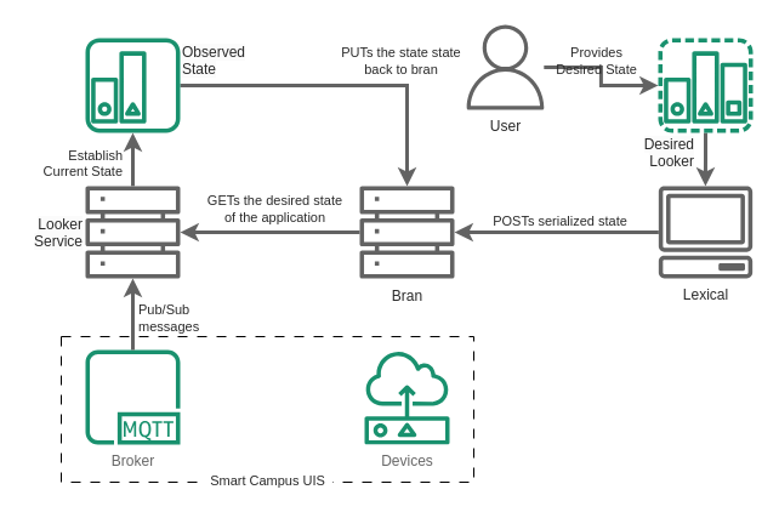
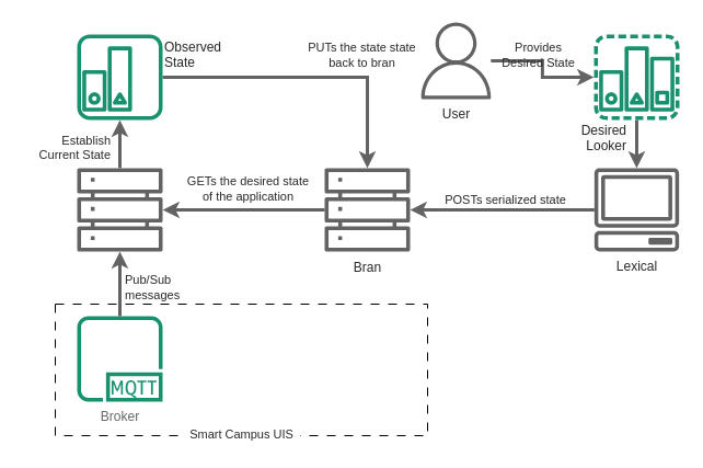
  <mxCell id="0" />
  <mxCell id="1" parent="0" />
  <mxCell id="2" value="" style="rounded=0;whiteSpace=wrap;html=1;fontFamily=Helvetica;fontSize=11;fontColor=#292929;fillColor=none;dashed=1;dashPattern=8 8;spacing=0;spacingTop=-2;" parent="1" vertex="1"><mxGeometry x="50" y="277" width="340" height="120" as="geometry" /></mxCell>
  <mxCell id="3" value="Broker" style="sketch=0;outlineConnect=0;fontColor=#666666;gradientColor=none;fillColor=#19916E;strokeColor=none;dashed=0;verticalLabelPosition=bottom;verticalAlign=top;align=center;html=1;fontSize=12;fontStyle=0;aspect=fixed;pointerEvents=1;shape=mxgraph.aws4.mqtt_protocol;" parent="1" vertex="1"><mxGeometry x="70" y="288" width="78" height="78" as="geometry" /></mxCell>
- <mxCell id="4" value="Devices" style="sketch=0;outlineConnect=0;fontColor=#666666;gradientColor=none;fillColor=#19916E;strokeColor=none;dashed=0;verticalLabelPosition=bottom;verticalAlign=top;align=center;html=1;fontSize=12;fontStyle=0;aspect=fixed;pointerEvents=1;shape=mxgraph.aws4.sensor;labelBackgroundColor=none;shadow=0;" parent="1" vertex="1"><mxGeometry x="300" y="288" width="70" height="78" as="geometry" /></mxCell>
  <mxCell id="5" style="edgeStyle=orthogonalEdgeStyle;shape=connector;rounded=0;orthogonalLoop=1;jettySize=auto;html=1;labelBackgroundColor=default;strokeColor=#636363;strokeWidth=3;align=center;verticalAlign=middle;fontFamily=Helvetica;fontSize=11;fontColor=#292929;endArrow=classic;" parent="1" source="6" target="11" edge="1"><mxGeometry relative="1" as="geometry" /></mxCell>
  <mxCell id="6" value="" style="sketch=0;outlineConnect=0;gradientColor=none;fillColor=#19916E;strokeColor=none;dashed=0;verticalLabelPosition=bottom;verticalAlign=top;align=center;html=1;aspect=fixed;pointerEvents=1;shape=mxgraph.aws4.desired_state;spacing=-1;spacingBottom=1;fontColor=#292929;" parent="1" vertex="1"><mxGeometry x="542" y="31" width="78" height="78" as="geometry" /></mxCell>
  <mxCell id="7" style="edgeStyle=orthogonalEdgeStyle;shape=connector;rounded=0;orthogonalLoop=1;jettySize=auto;html=1;labelBackgroundColor=default;strokeColor=#636363;strokeWidth=3;align=center;verticalAlign=middle;fontFamily=Helvetica;fontSize=11;fontColor=#292929;endArrow=classic;" parent="1" source="8" target="19" edge="1"><mxGeometry relative="1" as="geometry" /></mxCell>
  <mxCell id="8" value="" style="sketch=0;outlineConnect=0;fontColor=#292929;gradientColor=none;fillColor=#19916E;strokeColor=none;dashed=0;verticalLabelPosition=bottom;verticalAlign=top;align=center;html=1;fontSize=12;fontStyle=0;aspect=fixed;pointerEvents=1;shape=mxgraph.aws4.reported_state;" parent="1" vertex="1"><mxGeometry x="70" y="31" width="78" height="78" as="geometry" /></mxCell>
  <mxCell id="9" style="edgeStyle=orthogonalEdgeStyle;shape=connector;rounded=0;orthogonalLoop=1;jettySize=auto;html=1;labelBackgroundColor=default;strokeColor=#636363;strokeWidth=3;align=center;verticalAlign=middle;fontFamily=Helvetica;fontSize=11;fontColor=#292929;endArrow=classic;" parent="1" source="11" target="19" edge="1"><mxGeometry relative="1" as="geometry"><mxPoint x="558" y="190" as="targetPoint" /></mxGeometry></mxCell>
  <mxCell id="10" value="POSTs serialized state" style="edgeLabel;html=1;align=center;verticalAlign=middle;resizable=0;points=[];fontSize=11;fontFamily=Helvetica;fontColor=#292929;labelBackgroundColor=none;" parent="9" vertex="1" connectable="0"><mxGeometry x="0.199" relative="1" as="geometry"><mxPoint x="19" y="-10" as="offset" /></mxGeometry></mxCell>
  <mxCell id="11" value="Lexical" style="sketch=0;outlineConnect=0;fontColor=#292929;gradientColor=none;fillColor=#636363;strokeColor=none;dashed=0;verticalLabelPosition=bottom;verticalAlign=top;align=center;html=1;fontSize=12;fontStyle=0;aspect=fixed;pointerEvents=1;shape=mxgraph.aws4.client;fontFamily=Helvetica;" parent="1" vertex="1"><mxGeometry x="542" y="153" width="78" height="76" as="geometry" /></mxCell>
  <mxCell id="12" style="edgeStyle=orthogonalEdgeStyle;shape=connector;rounded=0;orthogonalLoop=1;jettySize=auto;html=1;labelBackgroundColor=default;strokeColor=#636363;strokeWidth=3;align=center;verticalAlign=middle;fontFamily=Helvetica;fontSize=11;fontColor=#292929;endArrow=none;startArrow=classic;startFill=1;endFill=0;" parent="1" source="22" target="3" edge="1"><mxGeometry relative="1" as="geometry"><Array as="points"><mxPoint x="109" y="321" /></Array></mxGeometry></mxCell>
  <mxCell id="13" style="edgeStyle=orthogonalEdgeStyle;shape=connector;rounded=0;orthogonalLoop=1;jettySize=auto;html=1;labelBackgroundColor=default;strokeColor=#636363;strokeWidth=3;align=center;verticalAlign=middle;fontFamily=Helvetica;fontSize=11;fontColor=#292929;endArrow=classic;" parent="1" source="22" target="8" edge="1"><mxGeometry relative="1" as="geometry"><Array as="points"><mxPoint x="109" y="40" /></Array></mxGeometry></mxCell>
  <mxCell id="14" style="edgeStyle=orthogonalEdgeStyle;shape=connector;rounded=0;orthogonalLoop=1;jettySize=auto;html=1;labelBackgroundColor=default;strokeColor=#636363;strokeWidth=3;align=center;verticalAlign=middle;fontFamily=Helvetica;fontSize=11;fontColor=#292929;endArrow=classic;" parent="1" source="15" target="6" edge="1"><mxGeometry relative="1" as="geometry" /></mxCell>
  <mxCell id="15" value="User" style="sketch=0;outlineConnect=0;fontColor=#292929;gradientColor=none;fillColor=#636363;strokeColor=none;dashed=0;verticalLabelPosition=bottom;verticalAlign=top;align=center;html=1;fontSize=12;fontStyle=0;aspect=fixed;pointerEvents=1;shape=mxgraph.aws4.user;fontFamily=Helvetica;" parent="1" vertex="1"><mxGeometry x="381" y="20" width="70" height="70" as="geometry" /></mxCell>
  <mxCell id="16" value="Pub/Sub &lt;br&gt;messages" style="edgeLabel;html=1;align=left;verticalAlign=middle;resizable=0;points=[];fontSize=11;fontFamily=Helvetica;fontColor=#292929;" parent="1" vertex="1" connectable="0"><mxGeometry x="112" y="261" as="geometry" /></mxCell>
  <mxCell id="17" style="edgeStyle=orthogonalEdgeStyle;shape=connector;rounded=0;orthogonalLoop=1;jettySize=auto;html=1;labelBackgroundColor=default;strokeColor=#636363;strokeWidth=3;align=center;verticalAlign=middle;fontFamily=Helvetica;fontSize=11;fontColor=#292929;endArrow=classic;" parent="1" source="19" target="22" edge="1"><mxGeometry relative="1" as="geometry" /></mxCell>
  <mxCell id="18" value="GETs the desired state&lt;br&gt;of the application" style="edgeLabel;html=1;align=center;verticalAlign=middle;resizable=0;points=[];fontSize=11;fontFamily=Helvetica;fontColor=#292929;" parent="17" vertex="1" connectable="0"><mxGeometry x="0.141" y="-2" relative="1" as="geometry"><mxPoint x="13" y="-18" as="offset" /></mxGeometry></mxCell>
  <mxCell id="19" value="Bran" style="sketch=0;outlineConnect=0;fontColor=#292929;gradientColor=none;fillColor=#636363;strokeColor=none;dashed=0;verticalLabelPosition=bottom;verticalAlign=top;align=center;html=1;fontSize=12;fontStyle=0;aspect=fixed;pointerEvents=1;shape=mxgraph.aws4.servers;fontFamily=Helvetica;" parent="1" vertex="1"><mxGeometry x="296" y="152" width="78" height="78" as="geometry" /></mxCell>
  <mxCell id="20" value="&lt;span style=&quot;font-family: Helvetica; font-size: 11px; font-style: normal; font-variant-ligatures: normal; font-variant-caps: normal; font-weight: 400; letter-spacing: normal; orphans: 2; text-indent: 0px; text-transform: none; widows: 2; word-spacing: 0px; -webkit-text-stroke-width: 0px; text-decoration-thickness: initial; text-decoration-style: initial; text-decoration-color: initial; float: none; display: inline !important;&quot;&gt;Establish&lt;/span&gt;&lt;br style=&quot;border-color: var(--border-color); font-family: Helvetica; font-size: 11px; font-style: normal; font-variant-ligatures: normal; font-variant-caps: normal; font-weight: 400; letter-spacing: normal; orphans: 2; text-indent: 0px; text-transform: none; widows: 2; word-spacing: 0px; -webkit-text-stroke-width: 0px; text-decoration-thickness: initial; text-decoration-style: initial; text-decoration-color: initial;&quot;&gt;&lt;span style=&quot;font-family: Helvetica; font-size: 11px; font-style: normal; font-variant-ligatures: normal; font-variant-caps: normal; font-weight: 400; letter-spacing: normal; orphans: 2; text-indent: 0px; text-transform: none; widows: 2; word-spacing: 0px; -webkit-text-stroke-width: 0px; text-decoration-thickness: initial; text-decoration-style: initial; text-decoration-color: initial; float: none; display: inline !important;&quot;&gt;Current State&lt;/span&gt;" style="text;whiteSpace=wrap;html=1;fontSize=11;fontFamily=Helvetica;fontColor=#292929;align=right;" parent="1" vertex="1"><mxGeometry x="33" y="115" width="70" height="39" as="geometry" /></mxCell>
  <mxCell id="21" value="" style="group;fillColor=none;fontColor=#292929;" parent="1" vertex="1" connectable="0"><mxGeometry x="20" y="152" width="128" height="78" as="geometry" /></mxCell>
  <mxCell id="22" value="" style="sketch=0;outlineConnect=0;fontColor=#292929;gradientColor=none;fillColor=#636363;strokeColor=none;dashed=0;verticalLabelPosition=bottom;verticalAlign=top;align=center;html=1;fontSize=12;fontStyle=0;aspect=fixed;pointerEvents=1;shape=mxgraph.aws4.servers;fontFamily=Helvetica;" parent="21" vertex="1"><mxGeometry x="50" width="78" height="78" as="geometry" /></mxCell>
- <mxCell id="23" value="&lt;span style=&quot;font-family: Helvetica; font-size: 12px; font-style: normal; font-variant-ligatures: normal; font-variant-caps: normal; font-weight: 400; letter-spacing: normal; orphans: 2; text-indent: 0px; text-transform: none; widows: 2; word-spacing: 0px; -webkit-text-stroke-width: 0px; background-color: rgb(251, 251, 251); text-decoration-thickness: initial; text-decoration-style: initial; text-decoration-color: initial; float: none; display: inline !important;&quot;&gt;Looker&lt;br&gt;Service&lt;br&gt;&lt;/span&gt;" style="text;whiteSpace=wrap;html=1;fontSize=11;fontFamily=Helvetica;fontColor=#292929;align=right;" parent="21" vertex="1"><mxGeometry y="19" width="50" height="40" as="geometry" /></mxCell>
  <mxCell id="24" value="Provides&lt;br&gt;Desired State" style="edgeLabel;html=1;align=center;verticalAlign=middle;resizable=0;points=[];fontSize=11;fontFamily=Helvetica;fontColor=#292929;labelBackgroundColor=none;" parent="1" vertex="1" connectable="0"><mxGeometry x="490" y="49.004" as="geometry" /></mxCell>
  <mxCell id="25" value="&lt;span style=&quot;font-family: Helvetica; font-size: 12px; font-style: normal; font-variant-ligatures: normal; font-variant-caps: normal; font-weight: 400; letter-spacing: normal; orphans: 2; text-indent: 0px; text-transform: none; widows: 2; word-spacing: 0px; -webkit-text-stroke-width: 0px; background-color: rgb(251, 251, 251); text-decoration-thickness: initial; text-decoration-style: initial; text-decoration-color: initial; float: none; display: inline !important;&quot;&gt;Desired Looker&lt;/span&gt;" style="text;whiteSpace=wrap;html=1;fontSize=11;fontFamily=Helvetica;fontColor=#292929;align=right;" parent="1" vertex="1"><mxGeometry x="524" y="105" width="50" height="40" as="geometry" /></mxCell>
  <mxCell id="26" value="&lt;span style=&quot;font-family: Helvetica; font-size: 12px; font-style: normal; font-variant-ligatures: normal; font-variant-caps: normal; font-weight: 400; letter-spacing: normal; orphans: 2; text-align: center; text-indent: 0px; text-transform: none; widows: 2; word-spacing: 0px; -webkit-text-stroke-width: 0px; background-color: rgb(251, 251, 251); text-decoration-thickness: initial; text-decoration-style: initial; text-decoration-color: initial; float: none; display: inline !important;&quot;&gt;Observed&lt;br&gt;State&lt;/span&gt;" style="text;whiteSpace=wrap;html=1;fontSize=11;fontFamily=Helvetica;fontColor=#292929;" parent="1" vertex="1"><mxGeometry x="148" y="29" width="50" height="40" as="geometry" /></mxCell>
  <mxCell id="27" value="&amp;nbsp; Smart Campus UIS&amp;nbsp;&amp;nbsp;" style="text;html=1;align=center;verticalAlign=top;resizable=0;points=[];autosize=1;strokeColor=none;fillColor=none;fontSize=11;fontFamily=Helvetica;fontColor=#292929;spacing=0;labelBackgroundColor=default;" parent="1" vertex="1"><mxGeometry x="155" y="385" width="130" height="20" as="geometry" /></mxCell>
  <mxCell id="28" value="PUTs the state state&lt;br style=&quot;border-color: var(--border-color);&quot;&gt;back to bran" style="edgeLabel;html=1;align=center;verticalAlign=middle;resizable=0;points=[];fontSize=11;fontFamily=Helvetica;fontColor=#292929;" parent="1" vertex="1" connectable="0"><mxGeometry x="329.998" y="49" as="geometry" /></mxCell>
